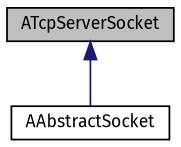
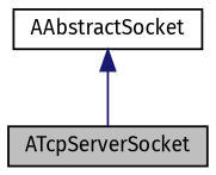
  digraph {
    fontname="Fira Sans"
    node [color=black fontname="Fira Sans" fontsize=10 shape=record style=filled]
    n1 [fillcolor=grey75 fontcolor=black height=0.2 label=ATcpServerSocket width=0.4]
    n2 [fillcolor=white height=0.2 label=AAbstractSocket width=0.4]
-   n1 -> n2 [color=midnightblue dir=back fontname="Fira Sans" fontsize=10 labelfontname=Helvetica labelfontsize=10 style=solid]
+   n2 -> n1 [color=midnightblue dir=back fontname="Fira Sans" fontsize=10 labelfontname=Helvetica labelfontsize=10 style=solid]
  }
